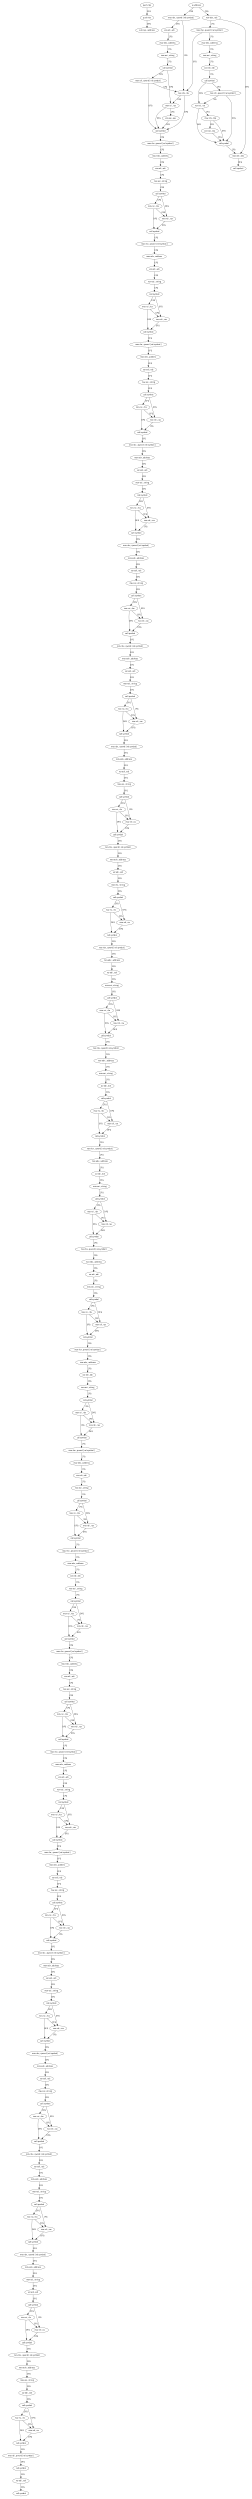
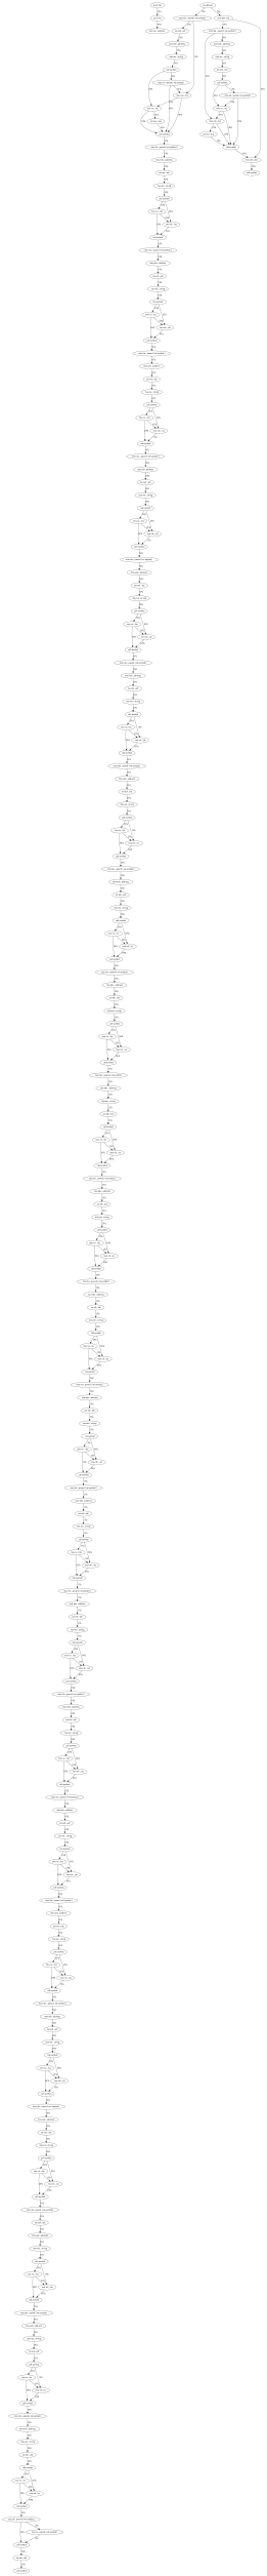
  digraph {
    fontname="IBM Plex Sans"
    node [fontname="IBM Plex Sans"]
    edge [fontname="IBM Plex Sans"]
    n1 [label="push rbp"]
    n2 [label="push rbx"]
    n3 [label="sub rsp , address"]
    n4 [label="je address"]
    n5 [label="mov rbx , qword [ rel symbol ]"]
    n6 [label="mov ebx , edi"]
    n7 [label="xor edi , edi"]
    n8 [label="mov rdx , rbx"]
    n9 [label="mov rbp , qword [ rel symbol ]"]
    n10 [label="mov edi , edx"]
    n11 [label="mov edx , address"]
    n12 [label="mov rsi , rax"]
    n13 [label="call symbol"]
    n14 [label="mov edx , address"]
    n15 [label="mov rdx , rbp"]
    n16 [label="call symbol"]
    n17 [label="mov esi , string"]
    n18 [label="call symbol"]
    n19 [label="mov rdi , qword [ rel symbol ]"]
    n20 [label="xor eax , eax"]
    n21 [label="mov rbx , qword [ rel symbol ]"]
    n22 [label="mov edx , address"]
    n23 [label="xor edi , edi"]
    n24 [label="mov esi , string"]
    n25 [label="call symbol"]
    n26 [label="mov rsi , rbx"]
    n27 [label="mov rdi , rax"]
    n28 [label="call symbol"]
    n29 [label="mov rbx , qword [ rel symbol ]"]
    n30 [label="mov edx , address"]
    n31 [label="xor edi , edi"]
    n32 [label="mov esi , string"]
    n33 [label="call symbol"]
    n34 [label="mov rsi , rbx"]
    n35 [label="mov rdi , rax"]
    n36 [label="call symbol"]
    n37 [label="mov rbx , qword [ rel symbol ]"]
    n38 [label="mov edx , address"]
    n39 [label="xor edi , edi"]
    n40 [label="mov esi , string"]
    n41 [label="call symbol"]
    n42 [label="mov rsi , rbx"]
    n43 [label="mov rdi , rax"]
    n44 [label="call symbol"]
    n45 [label="mov rbx , qword [ rel symbol ]"]
    n46 [label="mov edx , address"]
    n47 [label="xor edi , edi"]
    n48 [label="mov esi , string"]
    n49 [label="call symbol"]
    n50 [label="mov rsi , rbx"]
    n51 [label="mov rdi , rax"]
    n52 [label="call symbol"]
    n53 [label="mov rbx , qword [ rel symbol ]"]
    n54 [label="mov edx , address"]
    n55 [label="xor edi , edi"]
    n56 [label="mov esi , string"]
    n57 [label="call symbol"]
    n58 [label="mov rsi , rbx"]
    n59 [label="mov rdi , rax"]
    n60 [label="call symbol"]
    n61 [label="mov rbx , qword [ rel symbol ]"]
    n62 [label="mov edx , address"]
    n63 [label="xor edi , edi"]
    n64 [label="mov esi , string"]
    n65 [label="call symbol"]
    n66 [label="mov rsi , rbx"]
    n67 [label="mov rdi , rax"]
    n68 [label="call symbol"]
    n69 [label="mov rbx , qword [ rel symbol ]"]
    n70 [label="mov edx , address"]
    n71 [label="xor edi , edi"]
    n72 [label="mov esi , string"]
    n73 [label="call symbol"]
    n74 [label="mov rsi , rbx"]
    n75 [label="mov rdi , rax"]
    n76 [label="call symbol"]
    n77 [label="mov rbx , qword [ rel symbol ]"]
    n78 [label="mov edx , address"]
    n79 [label="xor edi , edi"]
    n80 [label="mov esi , string"]
    n81 [label="call symbol"]
    n82 [label="mov rsi , rbx"]
    n83 [label="mov rdi , rax"]
    n84 [label="call symbol"]
    n85 [label="mov rbx , qword [ rel symbol ]"]
    n86 [label="mov edx , address"]
    n87 [label="xor edi , edi"]
    n88 [label="mov esi , string"]
    n89 [label="call symbol"]
    n90 [label="mov rsi , rbx"]
    n91 [label="mov rdi , rax"]
    n92 [label="call symbol"]
    n93 [label="mov rbx , qword [ rel symbol ]"]
    n94 [label="mov edx , address"]
    n95 [label="mov esi , string"]
    n96 [label="xor edi , edi"]
    n97 [label="call symbol"]
    n98 [label="mov rsi , rbx"]
    n99 [label="mov rdi , rax"]
    n100 [label="call symbol"]
    n101 [label="mov rbx , qword [ rel symbol ]"]
    n102 [label="mov edx , address"]
    n103 [label="xor edi , edi"]
    n104 [label="mov esi , string"]
    n105 [label="call symbol"]
    n106 [label="mov rsi , rbx"]
    n107 [label="mov rdi , rax"]
    n108 [label="call symbol"]
    n109 [label="mov rbx , qword [ rel symbol ]"]
    n110 [label="mov edx , address"]
    n111 [label="xor edi , edi"]
    n112 [label="mov esi , string"]
    n113 [label="call symbol"]
    n114 [label="mov rsi , rbx"]
    n115 [label="mov rdi , rax"]
    n116 [label="call symbol"]
    n117 [label="mov rbx , qword [ rel symbol ]"]
    n118 [label="mov edx , address"]
    n119 [label="xor edi , edi"]
    n120 [label="mov esi , string"]
    n121 [label="call symbol"]
    n122 [label="mov rsi , rbx"]
    n123 [label="mov rdi , rax"]
    n124 [label="call symbol"]
    n125 [label="mov rbx , qword [ rel symbol ]"]
    n126 [label="mov edx , address"]
    n127 [label="xor edi , edi"]
    n128 [label="mov esi , string"]
    n129 [label="call symbol"]
    n130 [label="mov rsi , rbx"]
    n131 [label="mov rdi , rax"]
    n132 [label="call symbol"]
    n133 [label="mov rbx , qword [ rel symbol ]"]
    n134 [label="mov edx , address"]
    n135 [label="xor edi , edi"]
    n136 [label="mov esi , string"]
    n137 [label="call symbol"]
    n138 [label="mov rsi , rbx"]
    n139 [label="mov rdi , rax"]
    n140 [label="call symbol"]
    n141 [label="mov rbx , qword [ rel symbol ]"]
    n142 [label="mov edx , address"]
    n143 [label="xor edi , edi"]
    n144 [label="mov esi , string"]
    n145 [label="call symbol"]
    n146 [label="mov rsi , rbx"]
    n147 [label="mov rdi , rax"]
    n148 [label="call symbol"]
    n149 [label="mov rbx , qword [ rel symbol ]"]
    n150 [label="mov edx , address"]
    n151 [label="xor edi , edi"]
    n152 [label="mov esi , string"]
    n153 [label="call symbol"]
    n154 [label="mov rsi , rbx"]
    n155 [label="mov rdi , rax"]
    n156 [label="call symbol"]
    n157 [label="mov rbx , qword [ rel symbol ]"]
    n158 [label="mov edx , address"]
    n159 [label="xor edi , edi"]
    n160 [label="mov esi , string"]
    n161 [label="call symbol"]
    n162 [label="mov rsi , rbx"]
    n163 [label="mov rdi , rax"]
    n164 [label="call symbol"]
    n165 [label="mov rbx , qword [ rel symbol ]"]
    n166 [label="mov edx , address"]
    n167 [label="xor edi , edi"]
    n168 [label="mov esi , string"]
    n169 [label="call symbol"]
    n170 [label="mov rsi , rbx"]
    n171 [label="mov rdi , rax"]
    n172 [label="call symbol"]
    n173 [label="mov rbx , qword [ rel symbol ]"]
    n174 [label="mov edx , address"]
    n175 [label="xor edi , edi"]
    n176 [label="mov esi , string"]
    n177 [label="call symbol"]
    n178 [label="mov rsi , rbx"]
    n179 [label="mov rdi , rax"]
    n180 [label="call symbol"]
    n181 [label="mov rbx , qword [ rel symbol ]"]
    n182 [label="xor edi , edi"]
    n183 [label="mov edx , address"]
    n184 [label="mov esi , string"]
    n185 [label="call symbol"]
    n186 [label="mov rsi , rbx"]
    n187 [label="mov rdi , rax"]
    n188 [label="call symbol"]
    n189 [label="mov rbx , qword [ rel symbol ]"]
    n190 [label="mov edx , address"]
    n191 [label="mov esi , string"]
    n192 [label="xor edi , edi"]
    n193 [label="call symbol"]
    n194 [label="mov rsi , rbx"]
    n195 [label="mov rdi , rax"]
    n196 [label="call symbol"]
    n197 [label="mov rbx , qword [ rel symbol ]"]
    n198 [label="mov edx , address"]
    n199 [label="mov esi , string"]
    n200 [label="xor edi , edi"]
    n201 [label="call symbol"]
    n202 [label="mov rsi , rbx"]
    n203 [label="mov rdi , rax"]
    n204 [label="call symbol"]
    n205 [label="mov rdi , qword [ rel symbol ]"]
+   n206 [label="mov rsi , qword [ rel symbol ]"]
    n207 [label="call symbol"]
    n208 [label="xor edi , edi"]
    n209 [label="call symbol"]
    n210 [label="mov esi , string"]
    n211 [label="call symbol"]
    n212 [label="xor eax , eax"]
    n213 [label="xor edi , edi"]
    n214 [label="call symbol"]
    n215 [label="mov rdi , qword [ rel symbol ]"]
    n216 [label="mov rsi , rax"]
    n1 -> n2 [label=CFG]
    n2 -> n3 [label=DFG]
    n4 -> n5 [label=CFG]
    n4 -> n6 [label=CFG]
    n5 -> n7 [label=CFG]
    n5 -> n8 [label=DFG]
    n6 -> n9 [label=CFG]
    n6 -> n10 [label=DFG]
    n7 -> n11 [label=CFG]
    n8 -> n12 [label=CFG]
    n8 -> n13 [label=DFG]
    n9 -> n14 [label=CFG]
-   n9 -> n8 [label=DFG]
+   n9 -> n15 [label=DFG]
    n10 -> n16 [label=DFG]
    n11 -> n17 [label=CFG]
    n12 -> n13 [label=DFG]
    n12 -> n20 [label=CFG]
    n13 -> n21 [label=CFG]
    n14 -> n210 [label=CFG]
    n15 -> n211 [label=DFG]
    n15 -> n212 [label=CFG]
    n17 -> n18 [label=CFG]
    n18 -> n12 [label=DFG]
    n18 -> n19 [label=CFG]
    n19 -> n8 [label=CFG]
    n19 -> n13 [label=DFG]
    n20 -> n13 [label=CFG]
    n21 -> n22 [label=CFG]
    n22 -> n23 [label=CFG]
    n23 -> n24 [label=CFG]
    n24 -> n25 [label=CFG]
    n25 -> n26 [label=CFG]
    n25 -> n27 [label=DFG]
    n26 -> n27 [label=CFG]
    n26 -> n28 [label=DFG]
    n27 -> n28 [label=DFG]
    n28 -> n29 [label=CFG]
    n29 -> n30 [label=CFG]
    n30 -> n31 [label=CFG]
    n31 -> n32 [label=CFG]
    n32 -> n33 [label=CFG]
    n33 -> n34 [label=CFG]
    n33 -> n35 [label=DFG]
    n34 -> n35 [label=CFG]
    n34 -> n36 [label=DFG]
    n35 -> n36 [label=DFG]
    n36 -> n37 [label=CFG]
    n37 -> n38 [label=CFG]
    n38 -> n39 [label=CFG]
    n39 -> n40 [label=CFG]
    n40 -> n41 [label=CFG]
    n41 -> n42 [label=CFG]
    n41 -> n43 [label=DFG]
    n42 -> n43 [label=CFG]
    n42 -> n44 [label=DFG]
    n43 -> n44 [label=DFG]
    n44 -> n45 [label=CFG]
    n45 -> n46 [label=CFG]
    n46 -> n47 [label=CFG]
    n47 -> n48 [label=CFG]
    n48 -> n49 [label=CFG]
    n49 -> n50 [label=CFG]
    n49 -> n51 [label=DFG]
    n50 -> n51 [label=CFG]
    n50 -> n52 [label=DFG]
    n51 -> n52 [label=DFG]
    n52 -> n53 [label=CFG]
    n53 -> n54 [label=CFG]
    n54 -> n55 [label=CFG]
    n55 -> n56 [label=CFG]
    n56 -> n57 [label=CFG]
    n57 -> n58 [label=CFG]
    n57 -> n59 [label=DFG]
    n58 -> n59 [label=CFG]
    n58 -> n60 [label=DFG]
    n59 -> n60 [label=DFG]
    n60 -> n61 [label=CFG]
    n61 -> n62 [label=CFG]
    n62 -> n63 [label=CFG]
    n63 -> n64 [label=CFG]
    n64 -> n65 [label=CFG]
    n65 -> n66 [label=CFG]
    n65 -> n67 [label=DFG]
    n66 -> n67 [label=CFG]
    n66 -> n68 [label=DFG]
    n67 -> n68 [label=DFG]
    n68 -> n69 [label=CFG]
    n69 -> n70 [label=CFG]
    n70 -> n71 [label=CFG]
    n71 -> n72 [label=CFG]
    n72 -> n73 [label=CFG]
    n73 -> n74 [label=CFG]
    n73 -> n75 [label=DFG]
    n74 -> n75 [label=CFG]
    n74 -> n76 [label=DFG]
    n75 -> n76 [label=DFG]
    n76 -> n77 [label=CFG]
    n77 -> n78 [label=CFG]
    n78 -> n79 [label=CFG]
    n79 -> n80 [label=CFG]
    n80 -> n81 [label=CFG]
    n81 -> n82 [label=CFG]
    n81 -> n83 [label=DFG]
    n82 -> n83 [label=CFG]
    n82 -> n84 [label=DFG]
    n83 -> n84 [label=DFG]
    n84 -> n85 [label=CFG]
    n85 -> n86 [label=CFG]
    n86 -> n87 [label=CFG]
    n87 -> n88 [label=CFG]
    n88 -> n89 [label=CFG]
    n89 -> n90 [label=CFG]
    n89 -> n91 [label=DFG]
    n90 -> n91 [label=CFG]
    n90 -> n92 [label=DFG]
    n91 -> n92 [label=DFG]
    n92 -> n93 [label=CFG]
    n93 -> n94 [label=CFG]
    n94 -> n95 [label=CFG]
    n95 -> n96 [label=CFG]
    n96 -> n97 [label=CFG]
    n97 -> n98 [label=CFG]
    n97 -> n99 [label=DFG]
    n98 -> n99 [label=CFG]
    n98 -> n100 [label=DFG]
    n99 -> n100 [label=DFG]
    n100 -> n101 [label=CFG]
    n101 -> n102 [label=CFG]
    n102 -> n103 [label=CFG]
    n103 -> n104 [label=CFG]
    n104 -> n105 [label=CFG]
    n105 -> n106 [label=CFG]
    n105 -> n107 [label=DFG]
    n106 -> n107 [label=CFG]
    n106 -> n108 [label=DFG]
    n107 -> n108 [label=DFG]
    n108 -> n109 [label=CFG]
    n109 -> n110 [label=CFG]
    n110 -> n111 [label=CFG]
    n111 -> n112 [label=CFG]
    n112 -> n113 [label=CFG]
    n113 -> n114 [label=CFG]
    n113 -> n115 [label=DFG]
    n114 -> n115 [label=CFG]
    n114 -> n116 [label=DFG]
    n115 -> n116 [label=DFG]
    n116 -> n117 [label=CFG]
    n117 -> n118 [label=CFG]
    n118 -> n119 [label=CFG]
    n119 -> n120 [label=CFG]
    n120 -> n121 [label=CFG]
    n121 -> n122 [label=CFG]
    n121 -> n123 [label=DFG]
    n122 -> n123 [label=CFG]
    n122 -> n124 [label=DFG]
    n123 -> n124 [label=DFG]
    n124 -> n125 [label=CFG]
    n125 -> n126 [label=CFG]
    n126 -> n127 [label=CFG]
    n127 -> n128 [label=CFG]
    n128 -> n129 [label=CFG]
    n129 -> n130 [label=CFG]
    n129 -> n131 [label=DFG]
    n130 -> n131 [label=CFG]
    n130 -> n132 [label=DFG]
    n131 -> n132 [label=DFG]
    n132 -> n133 [label=CFG]
    n133 -> n134 [label=CFG]
    n134 -> n135 [label=CFG]
    n135 -> n136 [label=CFG]
    n136 -> n137 [label=CFG]
    n137 -> n138 [label=CFG]
    n137 -> n139 [label=DFG]
    n138 -> n139 [label=CFG]
    n138 -> n140 [label=DFG]
    n139 -> n140 [label=DFG]
    n140 -> n141 [label=CFG]
    n141 -> n142 [label=CFG]
    n142 -> n143 [label=CFG]
    n143 -> n144 [label=CFG]
    n144 -> n145 [label=CFG]
    n145 -> n146 [label=CFG]
    n145 -> n147 [label=DFG]
    n146 -> n147 [label=CFG]
    n146 -> n148 [label=DFG]
    n147 -> n148 [label=DFG]
    n148 -> n149 [label=CFG]
    n149 -> n150 [label=CFG]
    n150 -> n151 [label=CFG]
    n151 -> n152 [label=CFG]
    n152 -> n153 [label=CFG]
    n153 -> n154 [label=CFG]
    n153 -> n155 [label=DFG]
    n154 -> n155 [label=CFG]
    n154 -> n156 [label=DFG]
    n155 -> n156 [label=DFG]
    n156 -> n157 [label=CFG]
    n157 -> n158 [label=CFG]
    n158 -> n159 [label=CFG]
    n159 -> n160 [label=CFG]
    n160 -> n161 [label=CFG]
    n161 -> n162 [label=CFG]
    n161 -> n163 [label=DFG]
    n162 -> n163 [label=CFG]
    n162 -> n164 [label=DFG]
    n163 -> n164 [label=DFG]
    n164 -> n165 [label=CFG]
    n165 -> n166 [label=CFG]
    n166 -> n167 [label=CFG]
    n167 -> n168 [label=CFG]
    n168 -> n169 [label=CFG]
    n169 -> n170 [label=CFG]
    n169 -> n171 [label=DFG]
    n170 -> n171 [label=CFG]
    n170 -> n172 [label=DFG]
    n171 -> n172 [label=DFG]
    n172 -> n173 [label=CFG]
    n173 -> n174 [label=CFG]
    n174 -> n175 [label=CFG]
    n175 -> n176 [label=CFG]
    n176 -> n177 [label=CFG]
    n177 -> n178 [label=CFG]
    n177 -> n179 [label=DFG]
    n178 -> n179 [label=CFG]
    n178 -> n180 [label=DFG]
    n179 -> n180 [label=DFG]
    n180 -> n181 [label=CFG]
    n181 -> n182 [label=CFG]
    n182 -> n183 [label=CFG]
    n183 -> n184 [label=CFG]
    n184 -> n185 [label=CFG]
    n185 -> n186 [label=CFG]
    n185 -> n187 [label=DFG]
    n186 -> n187 [label=CFG]
    n186 -> n188 [label=DFG]
    n187 -> n188 [label=DFG]
    n188 -> n189 [label=CFG]
    n189 -> n190 [label=CFG]
    n190 -> n191 [label=CFG]
    n191 -> n192 [label=CFG]
    n192 -> n193 [label=CFG]
    n193 -> n194 [label=CFG]
    n193 -> n195 [label=DFG]
    n194 -> n195 [label=CFG]
    n194 -> n196 [label=DFG]
    n195 -> n196 [label=DFG]
    n196 -> n197 [label=CFG]
    n197 -> n198 [label=CFG]
    n198 -> n199 [label=CFG]
    n199 -> n200 [label=CFG]
    n200 -> n201 [label=CFG]
    n201 -> n202 [label=CFG]
    n201 -> n203 [label=DFG]
    n202 -> n203 [label=CFG]
    n202 -> n204 [label=DFG]
    n203 -> n204 [label=DFG]
    n204 -> n205 [label=CFG]
+   n205 -> n206 [label=CFG]
    n205 -> n207 [label=DFG]
+   n206 -> n207 [label=DFG]
    n207 -> n208 [label=CFG]
    n208 -> n209 [label=CFG]
    n210 -> n213 [label=CFG]
    n211 -> n10 [label=CFG]
    n212 -> n211 [label=CFG]
    n213 -> n214 [label=CFG]
    n214 -> n215 [label=CFG]
    n214 -> n216 [label=DFG]
    n215 -> n211 [label=DFG]
    n215 -> n216 [label=CFG]
    n216 -> n15 [label=CFG]
    n216 -> n211 [label=DFG]
  }
